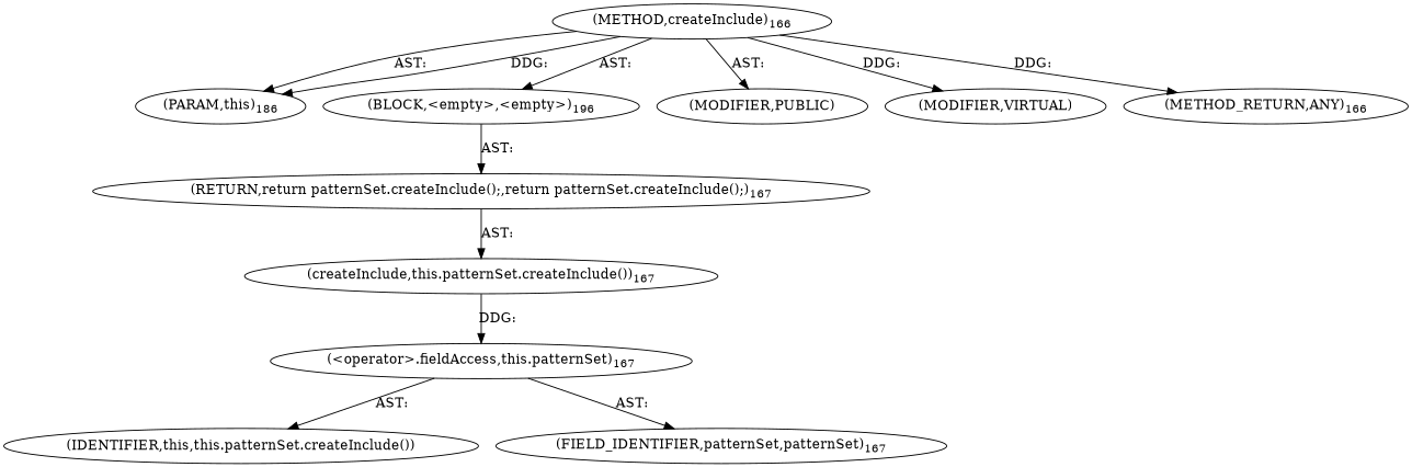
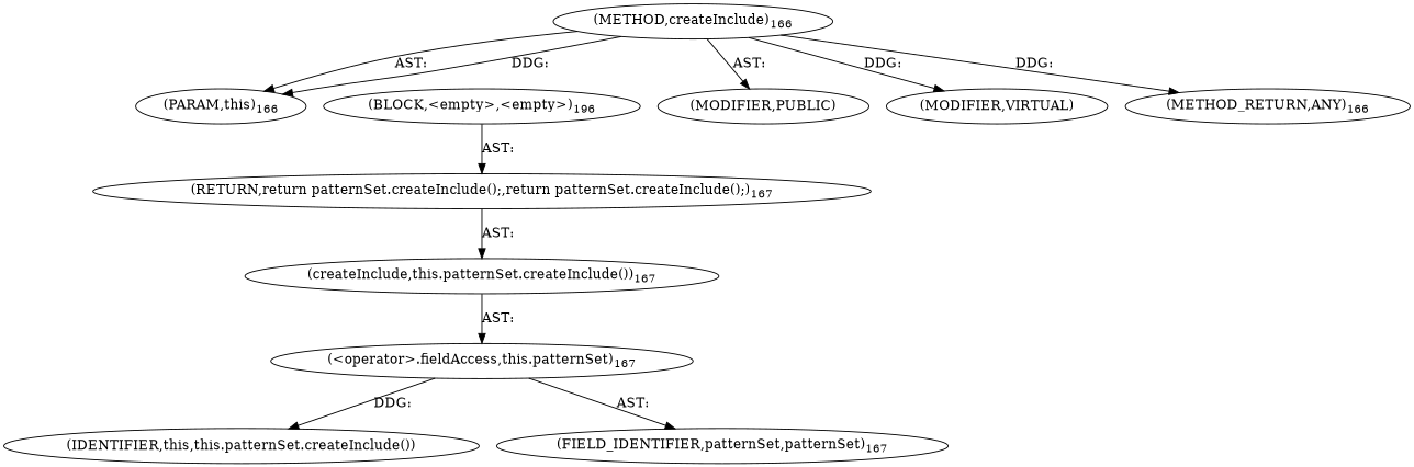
  digraph {
    n1 [label=<(METHOD,createInclude)<SUB>166</SUB>>]
-   n2 [label=<(PARAM,this)<SUB>186</SUB>>]
+   n2 [label=<(PARAM,this)<SUB>166</SUB>>]
    n3 [label=<(BLOCK,&lt;empty&gt;,&lt;empty&gt;)<SUB>196</SUB>>]
    n4 [label=<(MODIFIER,PUBLIC)>]
    n5 [label=<(MODIFIER,VIRTUAL)>]
    n6 [label=<(METHOD_RETURN,ANY)<SUB>166</SUB>>]
    n7 [label=<(RETURN,return patternSet.createInclude();,return patternSet.createInclude();)<SUB>167</SUB>>]
    n8 [label=<(createInclude,this.patternSet.createInclude())<SUB>167</SUB>>]
    n9 [label=<(&lt;operator&gt;.fieldAccess,this.patternSet)<SUB>167</SUB>>]
    n10 [label=<(IDENTIFIER,this,this.patternSet.createInclude())>]
    n11 [label=<(FIELD_IDENTIFIER,patternSet,patternSet)<SUB>167</SUB>>]
    n1 -> n2 [label="AST: "]
    n1 -> n2 [label="DDG: "]
-   n1 -> n3 [label="AST: "]
    n1 -> n4 [label="AST: "]
    n1 -> n5 [label="DDG: "]
    n1 -> n6 [label="DDG: "]
    n3 -> n7 [label="AST: "]
    n7 -> n8 [label="AST: "]
-   n8 -> n9 [label="DDG: "]
-   n9 -> n10 [label="AST: "]
+   n8 -> n9 [label="AST: "]
+   n9 -> n10 [label="DDG: "]
    n9 -> n11 [label="AST: "]
  }
